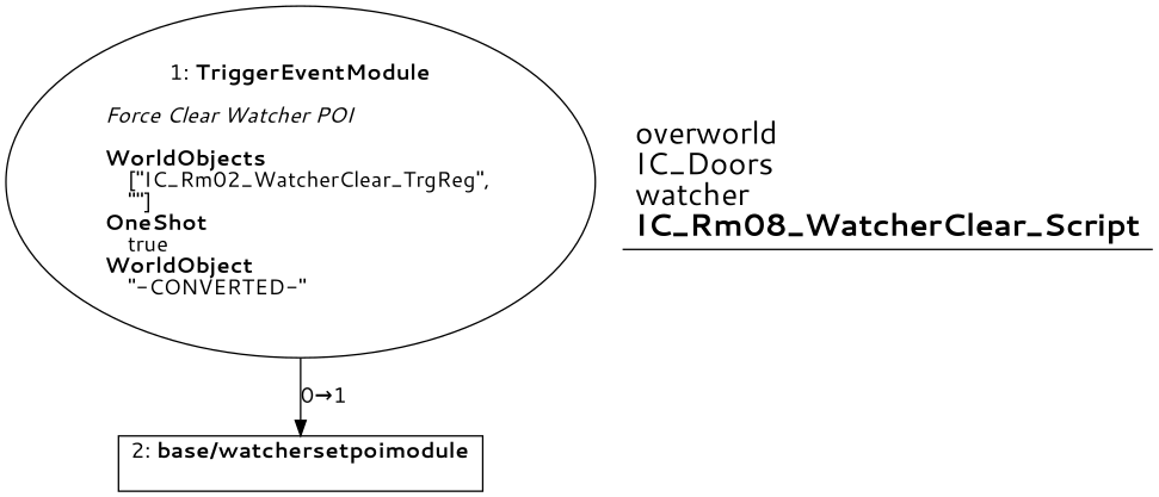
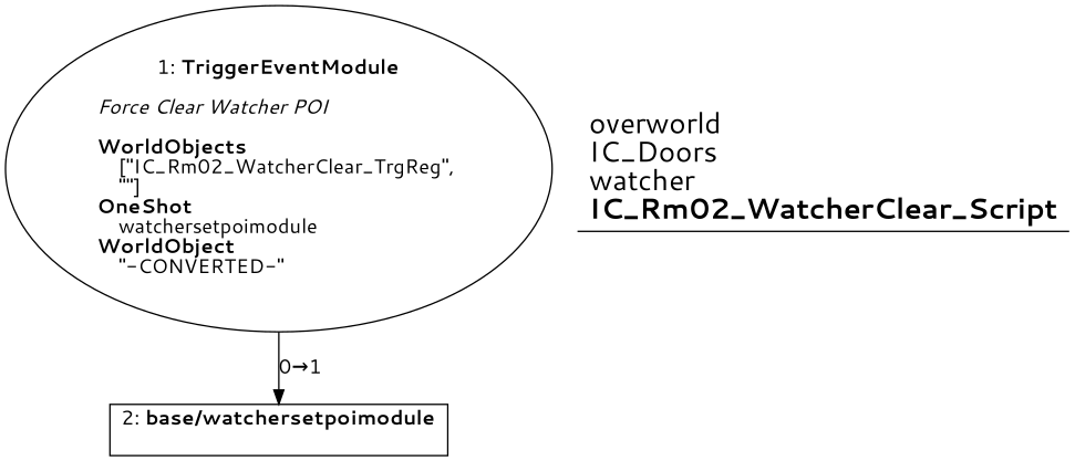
  digraph {
    fontname="Segoe UI"
    splines=spline
    node [fontname="Segoe UI"]
-   n1 [label=<1: <b>TriggerEventModule</b><br/><br/><i>Force Clear Watcher POI<br align="left"/></i><br align="left"/><b>WorldObjects</b><br align="left"/>    [&quot;IC_Rm02_WatcherClear_TrgReg&quot;, <br align="left"/>    &quot;&quot;]<br align="left"/><b>OneShot</b><br align="left"/>    true<br align="left"/><b>WorldObject</b><br align="left"/>    &quot;-CONVERTED-&quot;<br align="left"/>> shape=oval]
+   n1 [label=<1: <b>TriggerEventModule</b><br/><br/><i>Force Clear Watcher POI<br align="left"/></i><br align="left"/><b>WorldObjects</b><br align="left"/>    [&quot;IC_Rm02_WatcherClear_TrgReg&quot;, <br align="left"/>    &quot;&quot;]<br align="left"/><b>OneShot</b><br align="left"/>    watchersetpoimodule<br align="left"/><b>WorldObject</b><br align="left"/>    &quot;-CONVERTED-&quot;<br align="left"/>> shape=oval]
    n2 [label=<2: <b>base/watchersetpoimodule</b><br/><br/>> shape=box]
-   n3 [label=<<font point-size="20">overworld<br align="left"/>IC_Doors<br align="left"/>watcher<br align="left"/><b>IC_Rm08_WatcherClear_Script</b><br align="left"/></font>> shape=underline]
+   n3 [label=<<font point-size="20">overworld<br align="left"/>IC_Doors<br align="left"/>watcher<br align="left"/><b>IC_Rm02_WatcherClear_Script</b><br align="left"/></font>> shape=underline]
    n1 -> n2 [fontname="Segoe UI" label="0→1"]
  }
